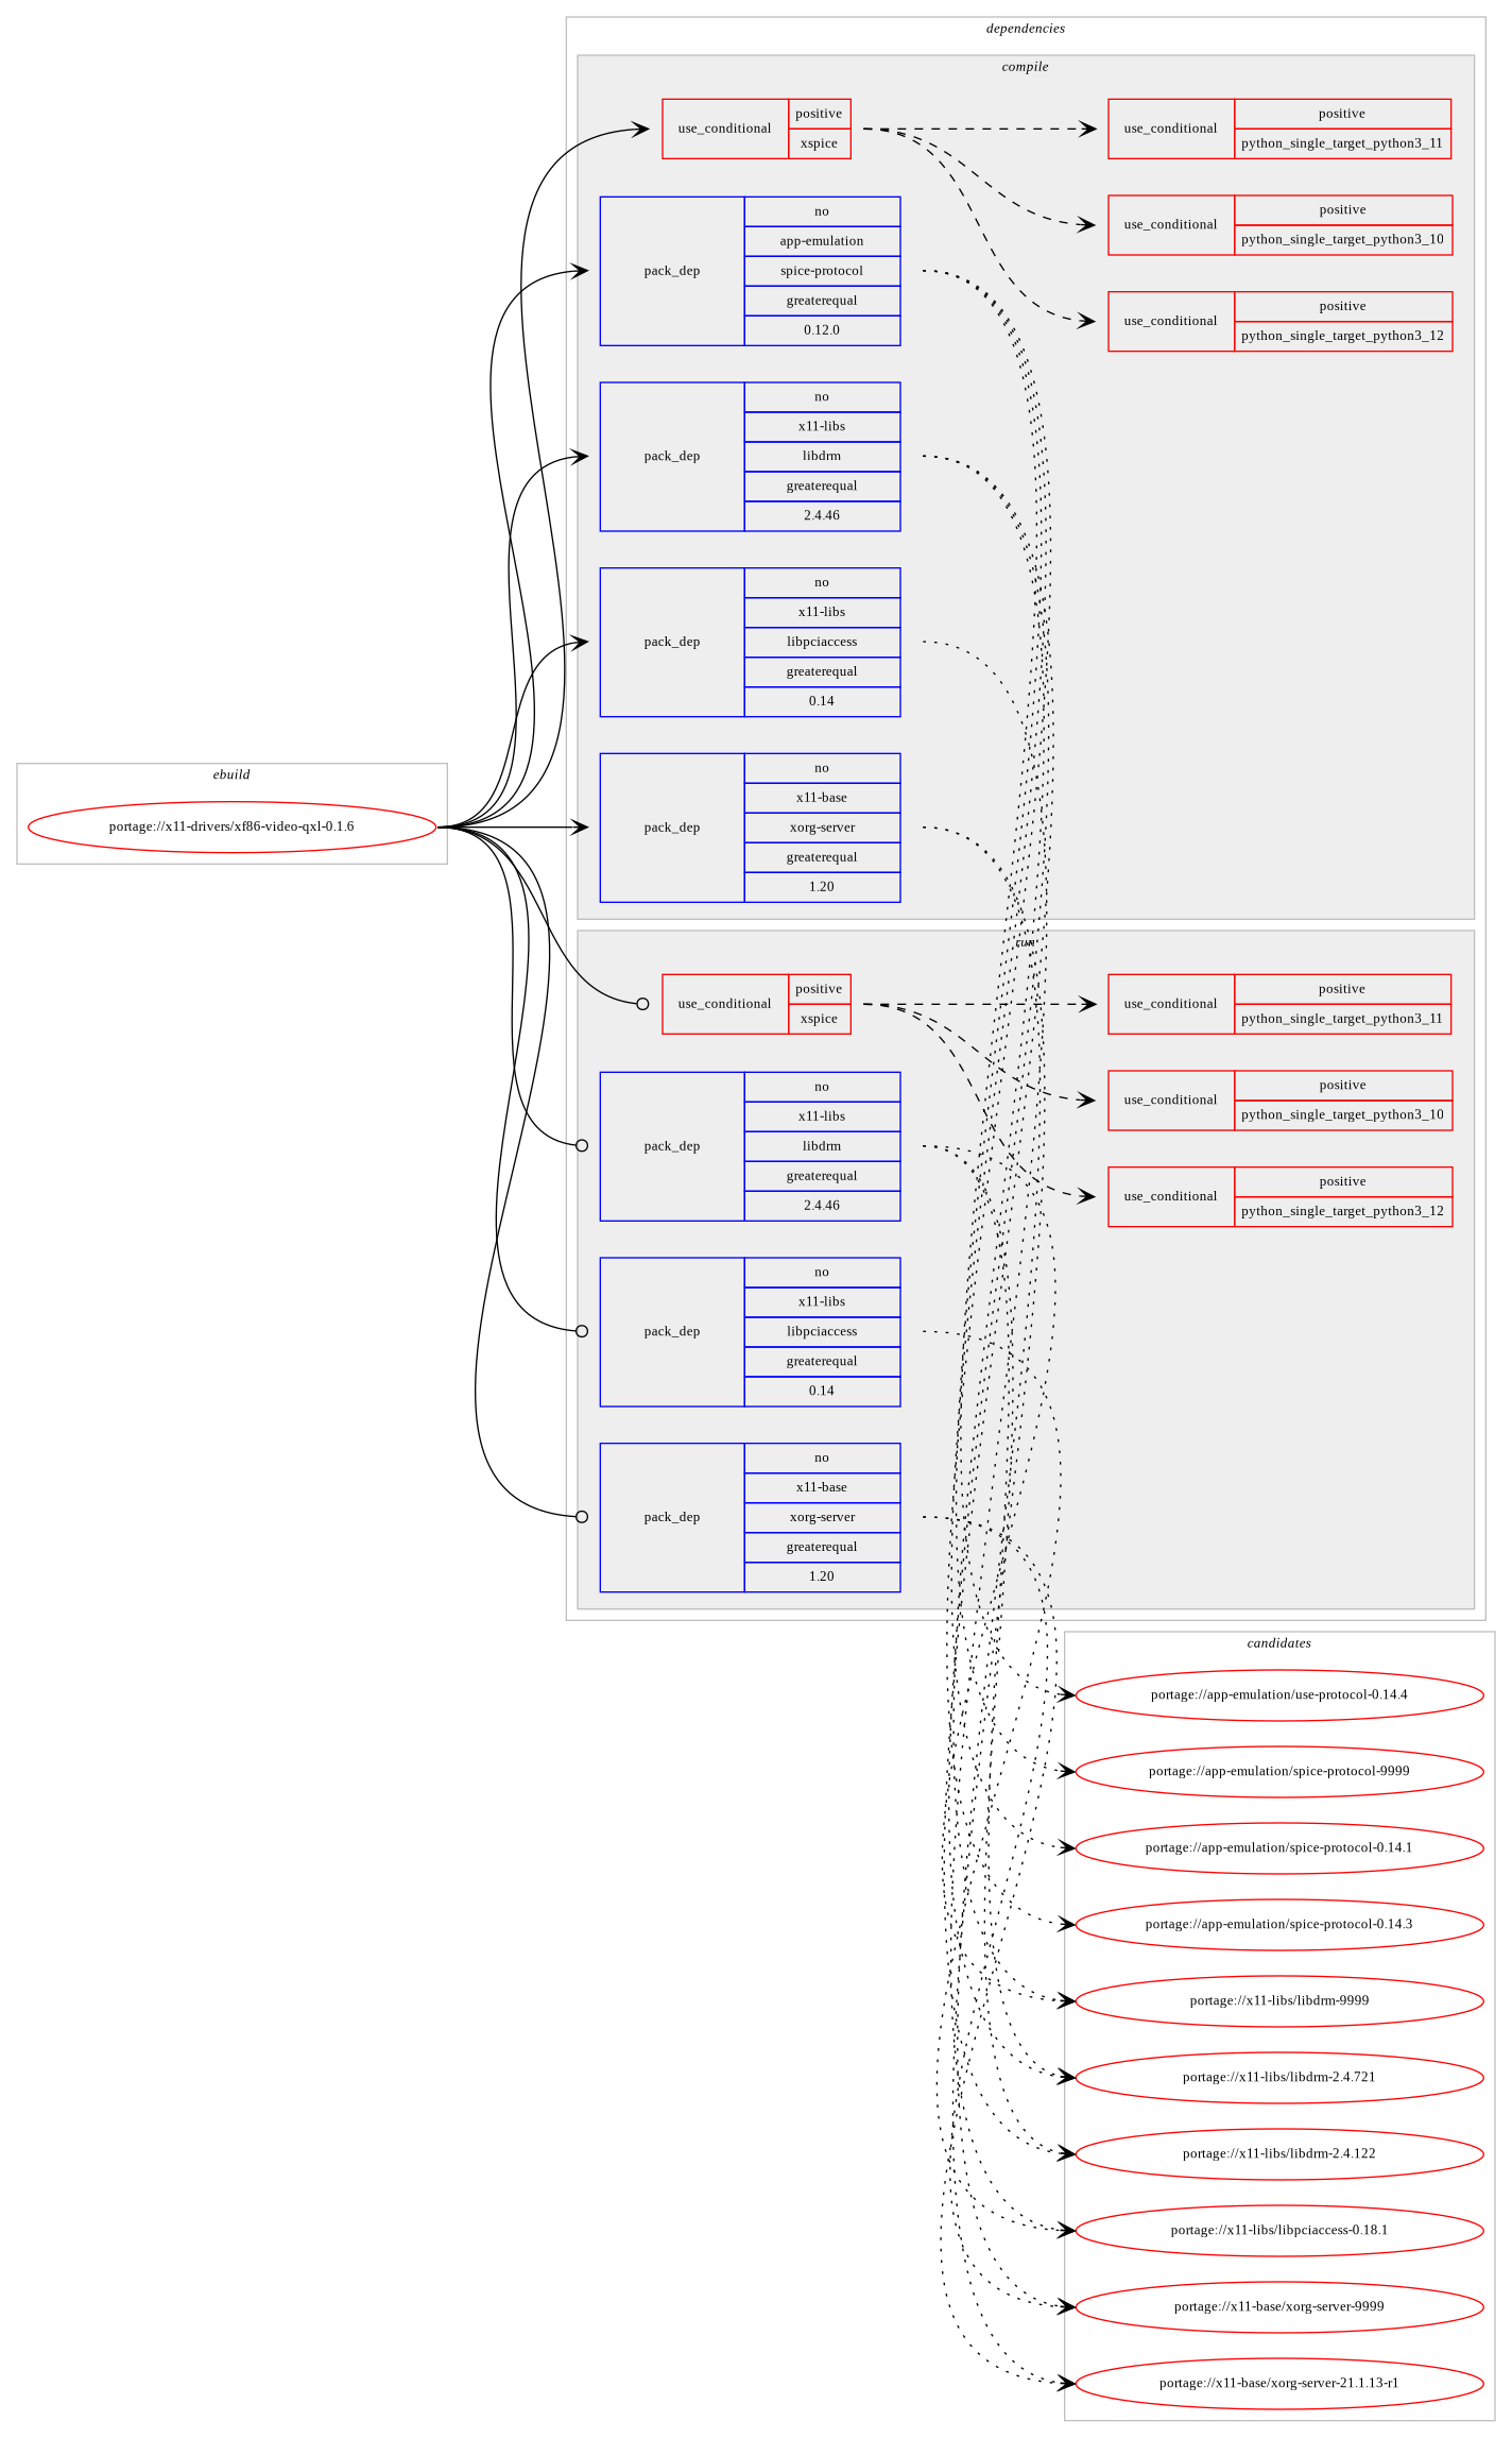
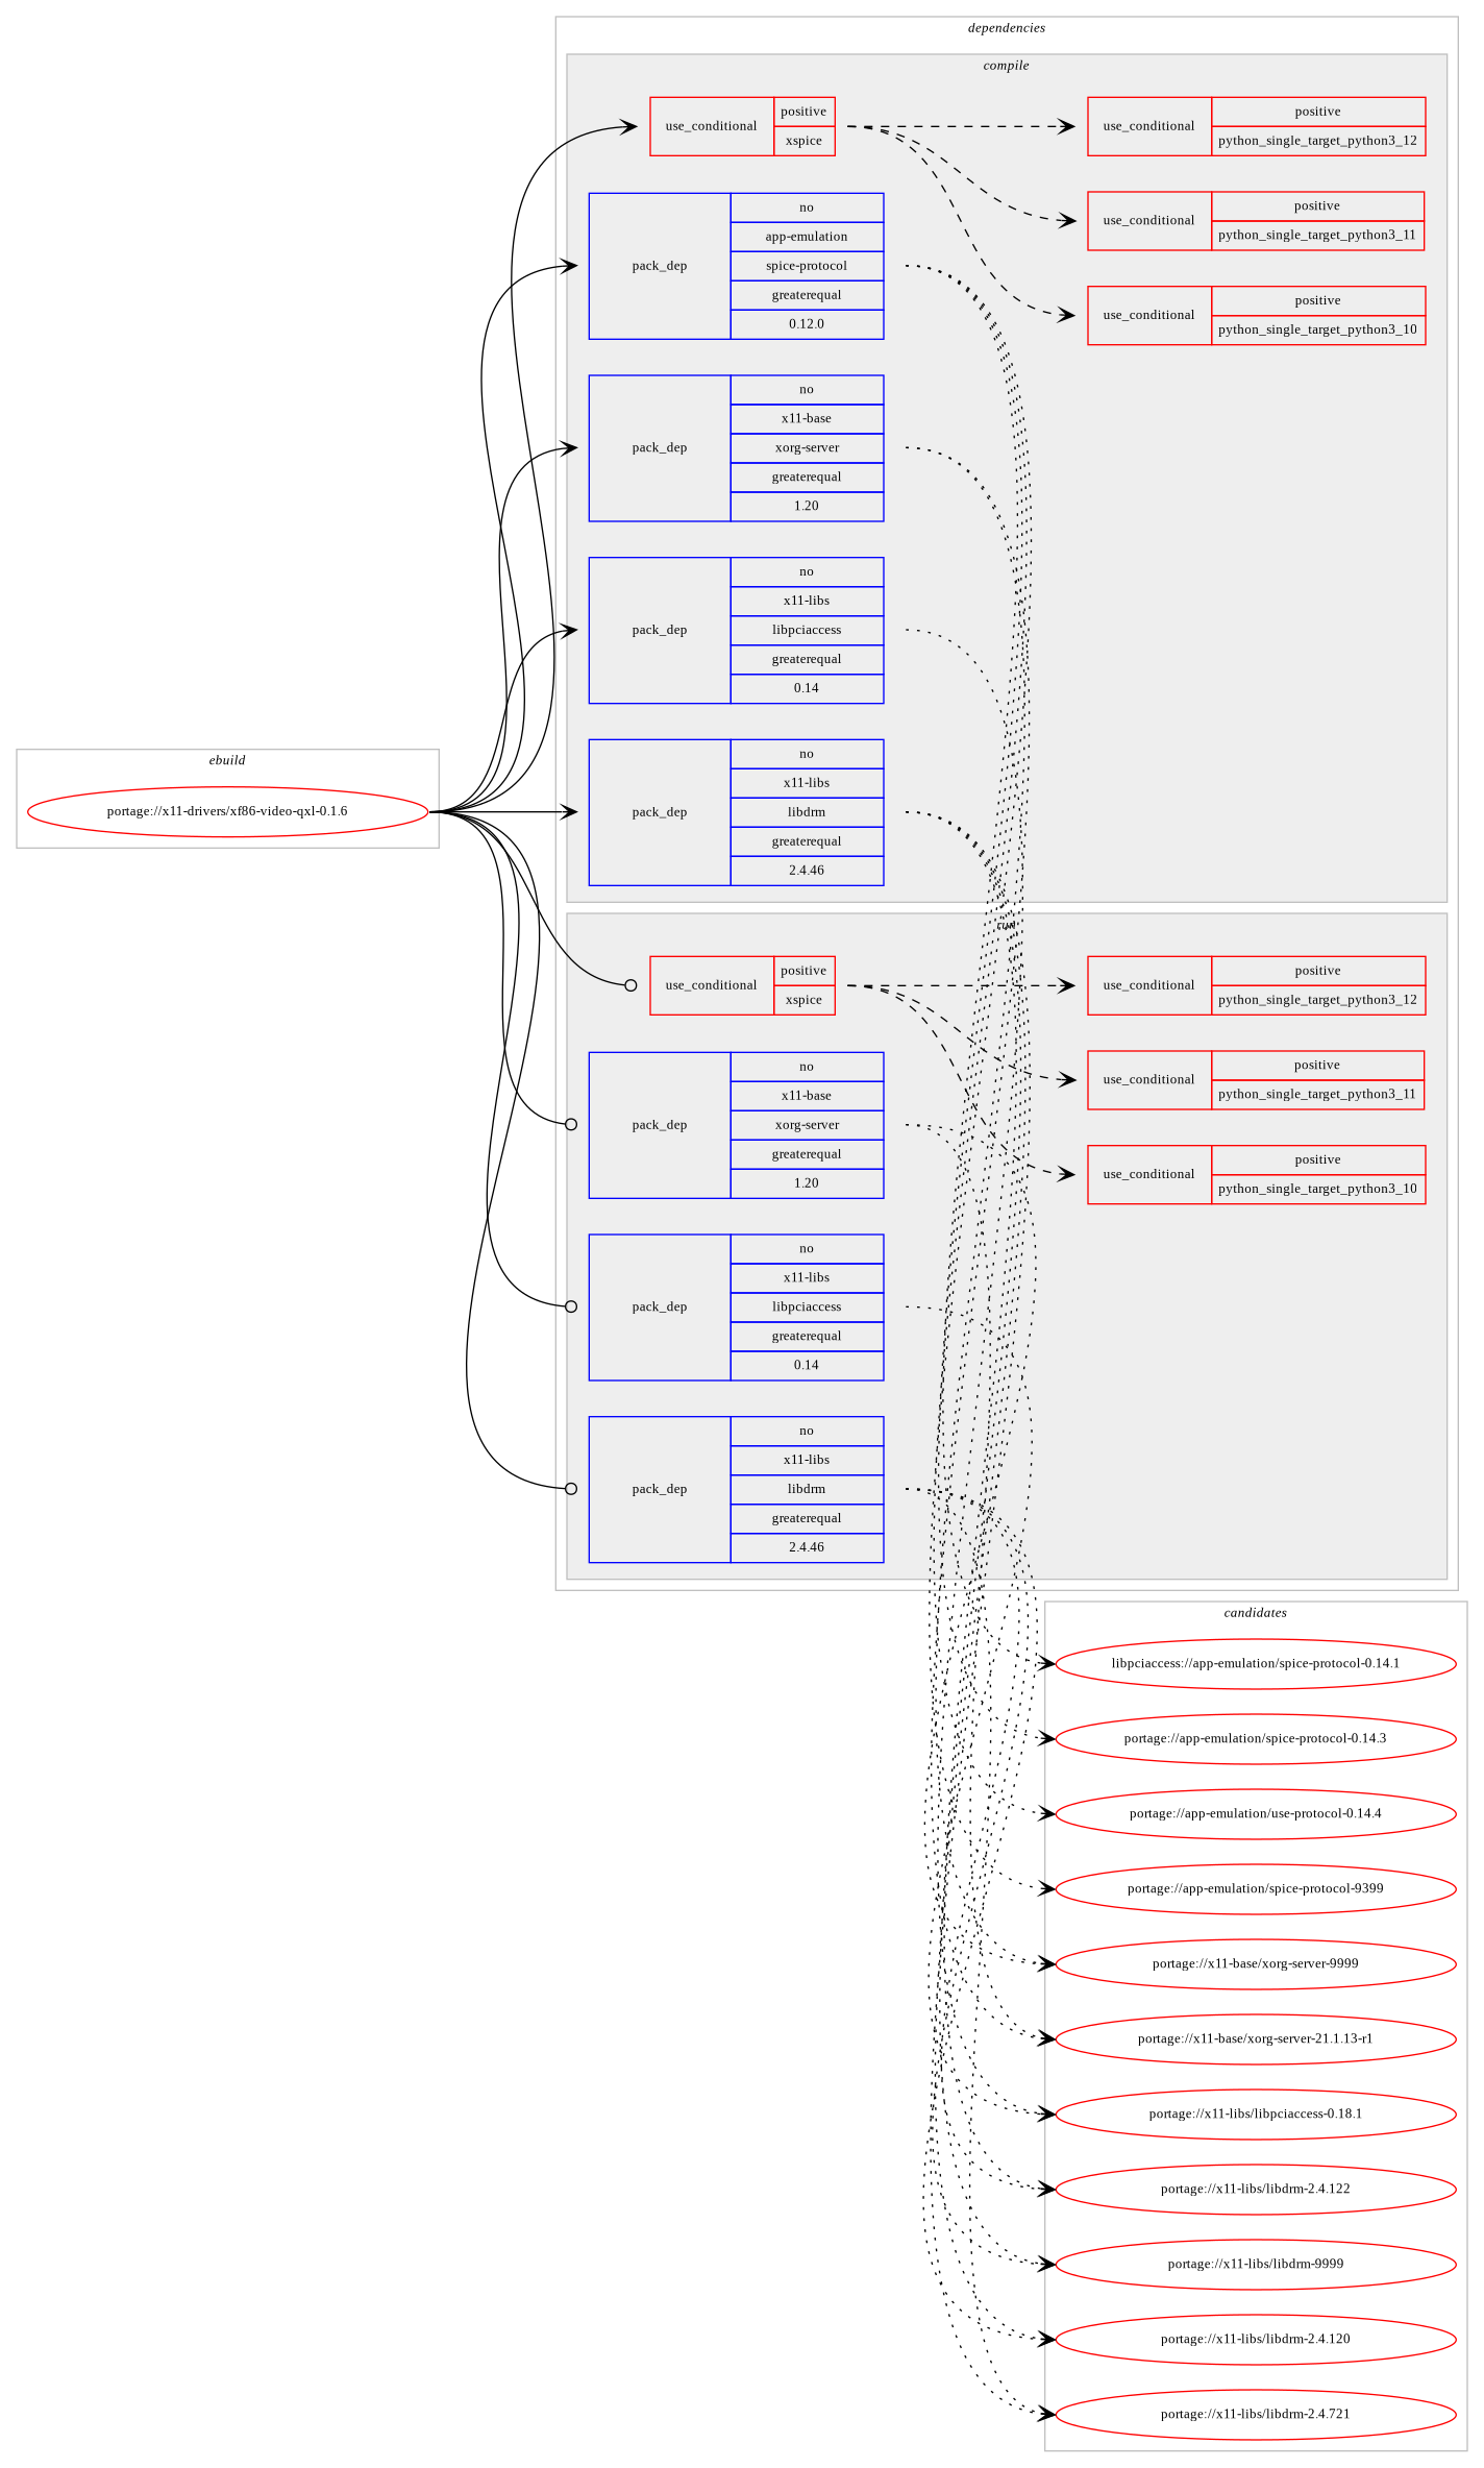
  digraph {
    compound=true
    concentrate=true
    fontname="Liberation Serif"
    fontsize=10
    newrank=true
    rankdir=LR
    ranksep=1.5
    node [color=red fontname="Liberation Serif" fontsize=10 shape=none]
    edge [arrowhead=vee fontname="Liberation Serif" headport=w style=dotted tailport=e weight=100]
    n1 [label="portage://x11-drivers/xf86-video-qxl-0.1.6" width=4 shape=""]
    n2 [label=<<TABLE BORDER="0" CELLBORDER="1" CELLSPACING="0" CELLPADDING="4"><TR><TD ROWSPAN="3" CELLPADDING="10">use_conditional</TD></TR><TR><TD>positive</TD></TR><TR><TD>python_single_target_python3_10</TD></TR></TABLE>>]
    n3 [label=<<TABLE BORDER="0" CELLBORDER="1" CELLSPACING="0" CELLPADDING="4"><TR><TD ROWSPAN="3" CELLPADDING="10">use_conditional</TD></TR><TR><TD>positive</TD></TR><TR><TD>python_single_target_python3_11</TD></TR></TABLE>>]
    n4 [label=<<TABLE BORDER="0" CELLBORDER="1" CELLSPACING="0" CELLPADDING="4"><TR><TD ROWSPAN="3" CELLPADDING="10">use_conditional</TD></TR><TR><TD>positive</TD></TR><TR><TD>python_single_target_python3_12</TD></TR></TABLE>>]
    n5 [label=<<TABLE BORDER="0" CELLBORDER="1" CELLSPACING="0" CELLPADDING="4"><TR><TD ROWSPAN="3" CELLPADDING="10">use_conditional</TD></TR><TR><TD>positive</TD></TR><TR><TD>xspice</TD></TR></TABLE>>]
    n6 [color=blue label=<<TABLE BORDER="0" CELLBORDER="1" CELLSPACING="0" CELLPADDING="4" WIDTH="220"><TR><TD ROWSPAN="6" CELLPADDING="30">pack_dep</TD></TR><TR><TD WIDTH="110">no</TD></TR><TR><TD>app-emulation</TD></TR><TR><TD>spice-protocol</TD></TR><TR><TD>greaterequal</TD></TR><TR><TD>0.12.0</TD></TR></TABLE>>]
    n7 [color=blue label=<<TABLE BORDER="0" CELLBORDER="1" CELLSPACING="0" CELLPADDING="4" WIDTH="220"><TR><TD ROWSPAN="6" CELLPADDING="30">pack_dep</TD></TR><TR><TD WIDTH="110">no</TD></TR><TR><TD>x11-base</TD></TR><TR><TD>xorg-server</TD></TR><TR><TD>greaterequal</TD></TR><TR><TD>1.20</TD></TR></TABLE>>]
    n8 [color=blue label=<<TABLE BORDER="0" CELLBORDER="1" CELLSPACING="0" CELLPADDING="4" WIDTH="220"><TR><TD ROWSPAN="6" CELLPADDING="30">pack_dep</TD></TR><TR><TD WIDTH="110">no</TD></TR><TR><TD>x11-libs</TD></TR><TR><TD>libdrm</TD></TR><TR><TD>greaterequal</TD></TR><TR><TD>2.4.46</TD></TR></TABLE>>]
    n9 [color=blue label=<<TABLE BORDER="0" CELLBORDER="1" CELLSPACING="0" CELLPADDING="4" WIDTH="220"><TR><TD ROWSPAN="6" CELLPADDING="30">pack_dep</TD></TR><TR><TD WIDTH="110">no</TD></TR><TR><TD>x11-libs</TD></TR><TR><TD>libpciaccess</TD></TR><TR><TD>greaterequal</TD></TR><TR><TD>0.14</TD></TR></TABLE>>]
    n10 [label=<<TABLE BORDER="0" CELLBORDER="1" CELLSPACING="0" CELLPADDING="4"><TR><TD ROWSPAN="3" CELLPADDING="10">use_conditional</TD></TR><TR><TD>positive</TD></TR><TR><TD>python_single_target_python3_10</TD></TR></TABLE>>]
    n11 [label=<<TABLE BORDER="0" CELLBORDER="1" CELLSPACING="0" CELLPADDING="4"><TR><TD ROWSPAN="3" CELLPADDING="10">use_conditional</TD></TR><TR><TD>positive</TD></TR><TR><TD>python_single_target_python3_11</TD></TR></TABLE>>]
    n12 [label=<<TABLE BORDER="0" CELLBORDER="1" CELLSPACING="0" CELLPADDING="4"><TR><TD ROWSPAN="3" CELLPADDING="10">use_conditional</TD></TR><TR><TD>positive</TD></TR><TR><TD>python_single_target_python3_12</TD></TR></TABLE>>]
    n13 [label=<<TABLE BORDER="0" CELLBORDER="1" CELLSPACING="0" CELLPADDING="4"><TR><TD ROWSPAN="3" CELLPADDING="10">use_conditional</TD></TR><TR><TD>positive</TD></TR><TR><TD>xspice</TD></TR></TABLE>>]
    n14 [color=blue label=<<TABLE BORDER="0" CELLBORDER="1" CELLSPACING="0" CELLPADDING="4" WIDTH="220"><TR><TD ROWSPAN="6" CELLPADDING="30">pack_dep</TD></TR><TR><TD WIDTH="110">no</TD></TR><TR><TD>x11-base</TD></TR><TR><TD>xorg-server</TD></TR><TR><TD>greaterequal</TD></TR><TR><TD>1.20</TD></TR></TABLE>>]
    n15 [color=blue label=<<TABLE BORDER="0" CELLBORDER="1" CELLSPACING="0" CELLPADDING="4" WIDTH="220"><TR><TD ROWSPAN="6" CELLPADDING="30">pack_dep</TD></TR><TR><TD WIDTH="110">no</TD></TR><TR><TD>x11-libs</TD></TR><TR><TD>libdrm</TD></TR><TR><TD>greaterequal</TD></TR><TR><TD>2.4.46</TD></TR></TABLE>>]
    n16 [color=blue label=<<TABLE BORDER="0" CELLBORDER="1" CELLSPACING="0" CELLPADDING="4" WIDTH="220"><TR><TD ROWSPAN="6" CELLPADDING="30">pack_dep</TD></TR><TR><TD WIDTH="110">no</TD></TR><TR><TD>x11-libs</TD></TR><TR><TD>libpciaccess</TD></TR><TR><TD>greaterequal</TD></TR><TR><TD>0.14</TD></TR></TABLE>>]
-   n17 [label="portage://app-emulation/spice-protocol-0.14.1" width=4 shape=""]
+   n17 [label="libpciaccess://app-emulation/spice-protocol-0.14.1" width=4 shape=""]
    n18 [label="portage://app-emulation/spice-protocol-0.14.3" width=4 shape=""]
    n19 [label="portage://app-emulation/use-protocol-0.14.4" width=4 shape=""]
-   n20 [label="portage://app-emulation/spice-protocol-9999" width=4 shape=""]
+   n20 [label="portage://app-emulation/spice-protocol-9399" width=4 shape=""]
    n21 [label="portage://x11-base/xorg-server-21.1.13-r1" width=4 shape=""]
    n22 [label="portage://x11-base/xorg-server-9999" width=4 shape=""]
+   n23 [label="portage://x11-libs/libdrm-2.4.120" width=4 shape=""]
    n24 [label="portage://x11-libs/libdrm-2.4.721" width=4 shape=""]
    n25 [label="portage://x11-libs/libdrm-2.4.122" width=4 shape=""]
    n26 [label="portage://x11-libs/libdrm-9999" width=4 shape=""]
    n27 [label="portage://x11-libs/libpciaccess-0.18.1" width=4 shape=""]
    subgraph cluster_1 {
      color=gray
      label=<<i>ebuild</i>>
      rank=same
      n1
    }
    subgraph cluster_2 {
      color=gray
      label=<<i>dependencies</i>>
      subgraph cluster_3 {
        color=gray
        fillcolor="#eeeeee"
        label=<<i>compile</i>>
        style=filled
        subgraph sub_4 {
          color=gray
          fillcolor="#eeeeee"
          label=<<i>compile</i>>
          style=filled
          n5
          subgraph sub_5 {
            color=gray
            fillcolor="#eeeeee"
            label=<<i>compile</i>>
            style=filled
            n2
          }
          subgraph sub_6 {
            color=gray
            fillcolor="#eeeeee"
            label=<<i>compile</i>>
            style=filled
            n3
          }
          subgraph sub_7 {
            color=gray
            fillcolor="#eeeeee"
            label=<<i>compile</i>>
            style=filled
            n4
          }
        }
        subgraph sub_8 {
          color=gray
          fillcolor="#eeeeee"
          label=<<i>compile</i>>
          style=filled
          n6
        }
        subgraph sub_9 {
          color=gray
          fillcolor="#eeeeee"
          label=<<i>compile</i>>
          style=filled
          n7
        }
        subgraph sub_10 {
          color=gray
          fillcolor="#eeeeee"
          label=<<i>compile</i>>
          style=filled
          n8
        }
        subgraph sub_11 {
          color=gray
          fillcolor="#eeeeee"
          label=<<i>compile</i>>
          style=filled
          n9
        }
      }
      subgraph cluster_12 {
        color=gray
        fillcolor="#eeeeee"
        label=<<i>compile and run</i>>
        style=filled
      }
      subgraph cluster_13 {
        color=gray
        fillcolor="#eeeeee"
        label=<<i>run</i>>
        style=filled
        subgraph sub_14 {
          color=gray
          fillcolor="#eeeeee"
          label=<<i>run</i>>
          style=filled
          n13
          subgraph sub_15 {
            color=gray
            fillcolor="#eeeeee"
            label=<<i>run</i>>
            style=filled
            n10
          }
          subgraph sub_16 {
            color=gray
            fillcolor="#eeeeee"
            label=<<i>run</i>>
            style=filled
            n11
          }
          subgraph sub_17 {
            color=gray
            fillcolor="#eeeeee"
            label=<<i>run</i>>
            style=filled
            n12
          }
        }
        subgraph sub_18 {
          color=gray
          fillcolor="#eeeeee"
          label=<<i>run</i>>
          style=filled
          n14
        }
        subgraph sub_19 {
          color=gray
          fillcolor="#eeeeee"
          label=<<i>run</i>>
          style=filled
          n15
        }
        subgraph sub_20 {
          color=gray
          fillcolor="#eeeeee"
          label=<<i>run</i>>
          style=filled
          n16
        }
      }
    }
    subgraph cluster_21 {
      color=gray
      label=<<i>candidates</i>>
      rank=same
      subgraph sub_22 {
        color=black
        label=<<i>candidates</i>>
        nodesep=1
        rank=same
        n17
        n18
        n19
        n20
      }
      subgraph sub_23 {
        color=black
        label=<<i>candidates</i>>
        nodesep=1
        rank=same
        n21
        n22
      }
      subgraph sub_24 {
        color=black
        label=<<i>candidates</i>>
        nodesep=1
        rank=same
+       n23
        n24
        n25
        n26
      }
      subgraph sub_25 {
        color=black
        label=<<i>candidates</i>>
        nodesep=1
        rank=same
        n27
      }
      subgraph sub_26 {
        color=black
        label=<<i>candidates</i>>
        nodesep=1
        rank=same
        n21
        n22
      }
      subgraph sub_27 {
        color=black
        label=<<i>candidates</i>>
        nodesep=1
        rank=same
+       n23
        n24
        n25
        n26
      }
      subgraph sub_28 {
        color=black
        label=<<i>candidates</i>>
        nodesep=1
        rank=same
        n27
      }
    }
    n1 -> n5 [style=solid weight=20]
    n1 -> n6 [style=solid weight=20]
    n1 -> n7 [style=solid weight=20]
    n1 -> n8 [style=solid weight=20]
    n1 -> n9 [style=solid weight=20]
    n1 -> n13 [arrowhead=odot style=solid weight=20]
    n1 -> n14 [arrowhead=odot style=solid weight=20]
    n1 -> n15 [arrowhead=odot style=solid weight=20]
    n1 -> n16 [arrowhead=odot style=solid weight=20]
    n5 -> n2 [style=dashed weight=20]
    n5 -> n3 [style=dashed weight=20]
    n5 -> n4 [style=dashed weight=20]
    n6 -> n17
    n6 -> n18
    n6 -> n19
    n6 -> n20
    n7 -> n21
    n7 -> n22
+   n8 -> n23
    n8 -> n24
    n8 -> n25
    n8 -> n26
    n9 -> n27
    n13 -> n10 [style=dashed weight=20]
    n13 -> n11 [style=dashed weight=20]
    n13 -> n12 [style=dashed weight=20]
    n14 -> n21
    n14 -> n22
+   n15 -> n23
    n15 -> n24
    n15 -> n25
    n15 -> n26
    n16 -> n27
  }
